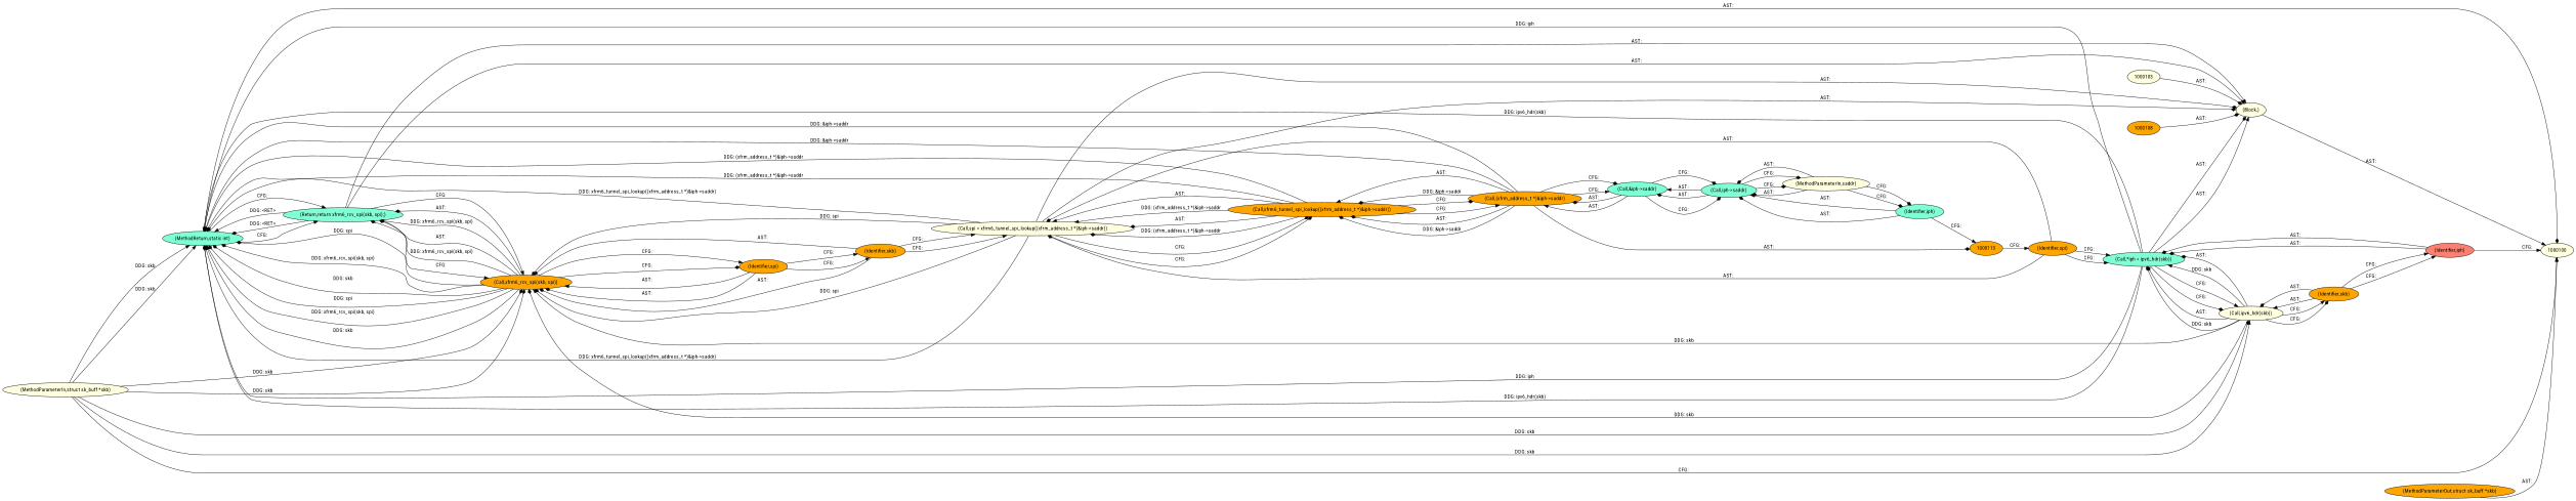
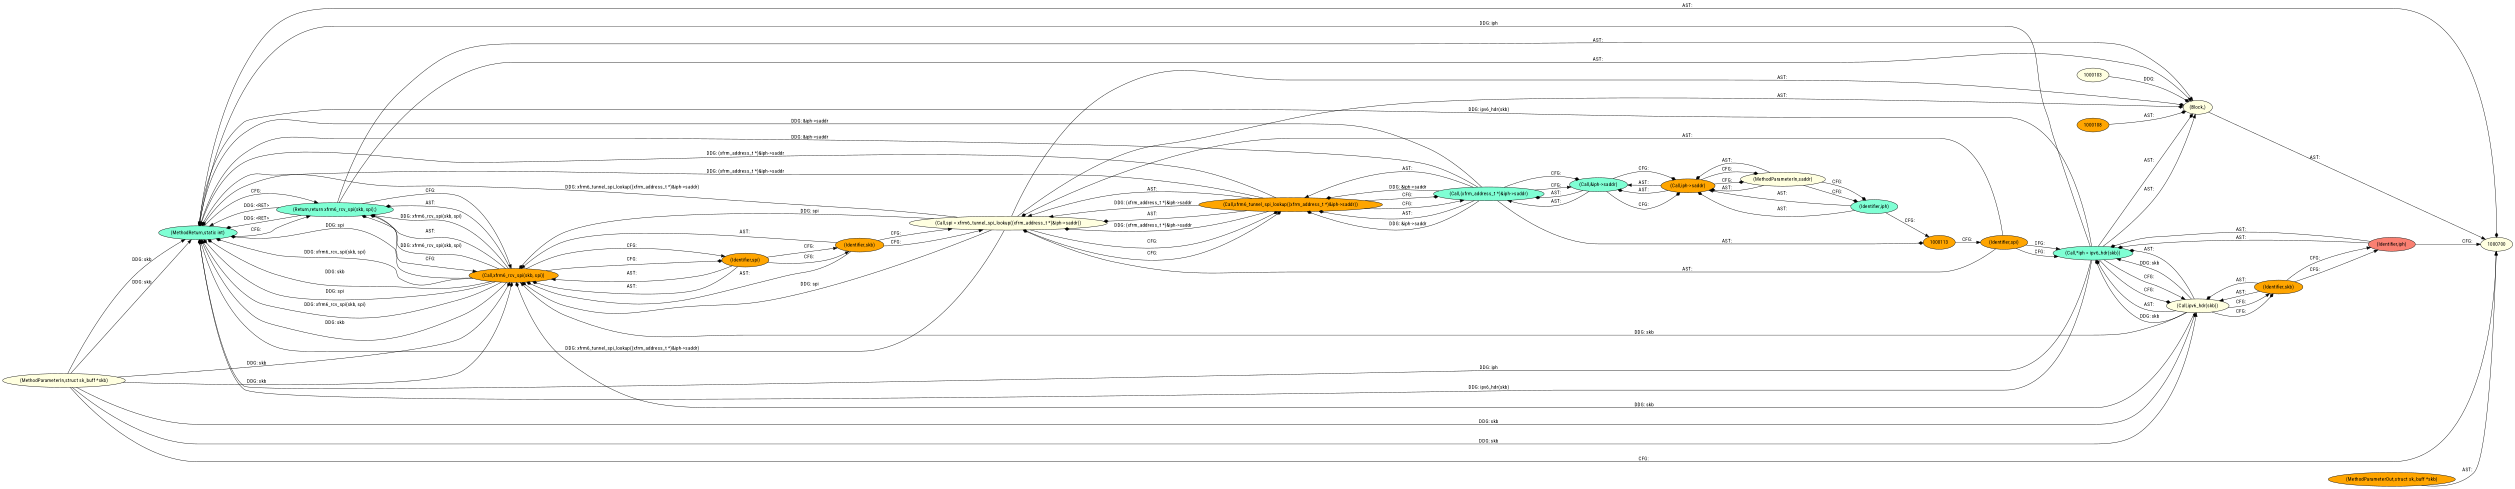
  digraph {
    fontname="Roboto Condensed"
    rankdir=LR
    node [fillcolor=orange fontname="Roboto Condensed" style=filled]
    edge [arrowhead=diamond fontname="Roboto Condensed"]
    n1 [fillcolor=aquamarine label="(MethodReturn,static int)"]
    n2 [fillcolor=aquamarine label="(Return,return xfrm6_rcv_spi(skb, spi);)"]
-   1000100 [fillcolor=lightyellow]
+   1000100 [fillcolor=lightyellow label=1000700]
    n4 [label="(Call,xfrm6_rcv_spi(skb, spi))"]
    n5 [fillcolor=lightyellow label="(Block,)"]
    n6 [fillcolor=lightyellow label="(MethodParameterIn,struct sk_buff *skb)"]
    n7 [fillcolor=lightyellow label="(Call,ipv6_hdr(skb))"]
    n8 [fillcolor=aquamarine label="(Call,*iph = ipv6_hdr(skb))"]
    n9 [label="(Identifier,skb)"]
    n10 [label="(Identifier,spi)"]
    n11 [label="(MethodParameterOut,struct sk_buff *skb)"]
    n12 [fillcolor=salmon label="(Identifier,iph)"]
    n13 [fillcolor=lightyellow label="(Call,spi = xfrm6_tunnel_spi_lookup((xfrm_address_t *)&iph->saddr))"]
    n14 [label="(Call,xfrm6_tunnel_spi_lookup((xfrm_address_t *)&iph->saddr))"]
-   n15 [label="(Call,(xfrm_address_t *)&iph->saddr)"]
+   n15 [fillcolor=aquamarine label="(Call,(xfrm_address_t *)&iph->saddr)"]
    n16 [label="(Identifier,spi)"]
    n17 [fillcolor=aquamarine label="(Call,&iph->saddr)"]
    1000113
-   n19 [fillcolor=aquamarine label="(Call,iph->saddr)"]
+   n19 [label="(Call,iph->saddr)"]
    n20 [fillcolor=lightyellow label="(MethodParameterIn,saddr)"]
    n21 [fillcolor=aquamarine label="(Identifier,iph)"]
    n22 [label="(Identifier,skb)"]
    1000103 [fillcolor=lightyellow]
    1000108
    n1 -> n2 [arrowhead=normal label="CFG: "]
    n1 -> n2 [arrowhead=normal label="CFG: "]
    n1 -> 1000100 [label="AST: "]
    n2 -> n1 [arrowhead=normal label="DDG: <RET>"]
    n2 -> n1 [label="DDG: <RET>"]
    n2 -> n4 [arrowhead=normal label="CFG: "]
    n2 -> n4 [arrowhead=normal label="CFG: "]
    n2 -> n5 [label="AST: "]
    n2 -> n5 [arrowhead=normal label="AST: "]
    n4 -> n1 [label="DDG: spi"]
    n4 -> n1 [label="DDG: xfrm6_rcv_spi(skb, spi)"]
    n4 -> n1 [label="DDG: skb"]
    n4 -> n1 [label="DDG: spi"]
    n4 -> n1 [arrowhead=normal label="DDG: xfrm6_rcv_spi(skb, spi)"]
    n4 -> n1 [arrowhead=normal label="DDG: skb"]
    n4 -> n2 [label="AST: "]
    n4 -> n2 [arrowhead=normal label="DDG: xfrm6_rcv_spi(skb, spi)"]
    n4 -> n2 [label="AST: "]
    n4 -> n2 [label="DDG: xfrm6_rcv_spi(skb, spi)"]
    n4 -> n10 [arrowhead=normal label="CFG: "]
    n4 -> n10 [label="CFG: "]
    n5 -> 1000100 [arrowhead=normal label="AST: "]
    n6 -> n1 [arrowhead=normal label="DDG: skb"]
    n6 -> n1 [arrowhead=normal label="DDG: skb"]
    n6 -> 1000100 [arrowhead=normal label="CFG: "]
    n6 -> n4 [label="DDG: skb"]
    n6 -> n4 [label="DDG: skb"]
    n6 -> n7 [label="DDG: skb"]
    n6 -> n7 [arrowhead=normal label="DDG: skb"]
    n7 -> n4 [arrowhead=normal label="DDG: skb"]
    n7 -> n4 [label="DDG: skb"]
    n7 -> n8 [label="AST: "]
    n7 -> n8 [label="DDG: skb"]
    n7 -> n8 [label="AST: "]
    n7 -> n8 [arrowhead=normal label="DDG: skb"]
    n7 -> n9 [arrowhead=normal label="CFG: "]
    n7 -> n9 [label="CFG: "]
    n8 -> n1 [arrowhead=normal label="DDG: iph"]
    n8 -> n1 [arrowhead=normal label="DDG: ipv6_hdr(skb)"]
    n8 -> n1 [label="DDG: iph"]
    n8 -> n1 [label="DDG: ipv6_hdr(skb)"]
    n8 -> n5 [label="AST: "]
    n8 -> n5 [arrowhead=normal label="AST: "]
    n8 -> n7 [label="CFG: "]
    n8 -> n7 [arrowhead=normal label="CFG: "]
    n9 -> n7 [label="AST: "]
    n9 -> n7 [arrowhead=normal label="AST: "]
    n9 -> n12 [arrowhead=normal label="CFG: "]
    n9 -> n12 [arrowhead=normal label="CFG: "]
    n10 -> n4 [arrowhead=normal label="AST: "]
    n10 -> n4 [label="AST: "]
    n10 -> n22 [arrowhead=normal label="CFG: "]
    n10 -> n22 [arrowhead=normal label="CFG: "]
    n11 -> 1000100 [arrowhead=normal label="AST: "]
    n12 -> 1000100 [arrowhead=normal label="CFG: "]
    n12 -> n8 [label="AST: "]
    n12 -> n8 [label="AST: "]
    n13 -> n1 [label="DDG: xfrm6_tunnel_spi_lookup((xfrm_address_t *)&iph->saddr)"]
    n13 -> n1 [label="DDG: xfrm6_tunnel_spi_lookup((xfrm_address_t *)&iph->saddr)"]
    n13 -> n4 [label="DDG: spi"]
    n13 -> n4 [label="DDG: spi"]
    n13 -> n5 [label="AST: "]
    n13 -> n5 [label="AST: "]
    n13 -> n14 [label="CFG: "]
    n13 -> n14 [label="CFG: "]
    n14 -> n1 [arrowhead=normal label="DDG: (xfrm_address_t *)&iph->saddr"]
    n14 -> n1 [label="DDG: (xfrm_address_t *)&iph->saddr"]
    n14 -> n13 [arrowhead=normal label="AST: "]
    n14 -> n13 [arrowhead=normal label="DDG: (xfrm_address_t *)&iph->saddr"]
    n14 -> n13 [label="AST: "]
    n14 -> n13 [label="DDG: (xfrm_address_t *)&iph->saddr"]
    n14 -> n15 [label="CFG: "]
    n14 -> n15 [arrowhead=normal label="CFG: "]
    n15 -> n1 [label="DDG: &iph->saddr"]
    n15 -> n1 [label="DDG: &iph->saddr"]
    n15 -> n14 [label="AST: "]
    n15 -> n14 [label="DDG: &iph->saddr"]
    n15 -> n14 [arrowhead=normal label="AST: "]
    n15 -> n14 [label="DDG: &iph->saddr"]
    n15 -> n17 [label="CFG: "]
    n15 -> n17 [arrowhead=normal label="CFG: "]
    n15 -> 1000113 [label="AST: "]
    n16 -> n8 [arrowhead=normal label="CFG: "]
    n16 -> n8 [arrowhead=normal label="CFG: "]
    n16 -> n13 [label="AST: "]
    n16 -> n13 [label="AST: "]
    n17 -> n15 [label="AST: "]
    n17 -> n15 [arrowhead=normal label="AST: "]
    n17 -> n19 [label="CFG: "]
    n17 -> n19 [label="CFG: "]
    1000113 -> n16 [arrowhead=normal label="CFG: "]
    n19 -> n17 [arrowhead=normal label="AST: "]
    n19 -> n17 [label="AST: "]
    n19 -> n20 [label="CFG: "]
    n19 -> n20 [label="CFG: "]
    n20 -> n19 [label="AST: "]
    n20 -> n19 [label="AST: "]
    n20 -> n21 [label="CFG: "]
    n20 -> n21 [label="CFG: "]
    n21 -> 1000113 [arrowhead=normal label="CFG: "]
    n21 -> n19 [arrowhead=normal label="AST: "]
    n21 -> n19 [label="AST: "]
    n22 -> n4 [arrowhead=normal label="AST: "]
    n22 -> n4 [label="AST: "]
    n22 -> n13 [arrowhead=normal label="CFG: "]
    n22 -> n13 [arrowhead=normal label="CFG: "]
-   1000103 -> n5 [label="AST: "]
+   1000103 -> n5 [label="DDG: "]
    1000108 -> n5 [label="AST: "]
  }
